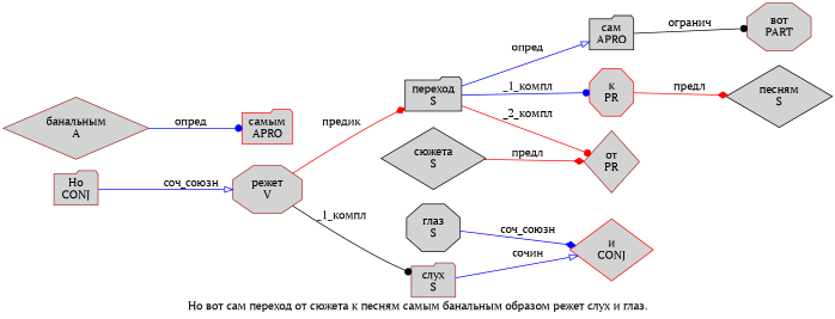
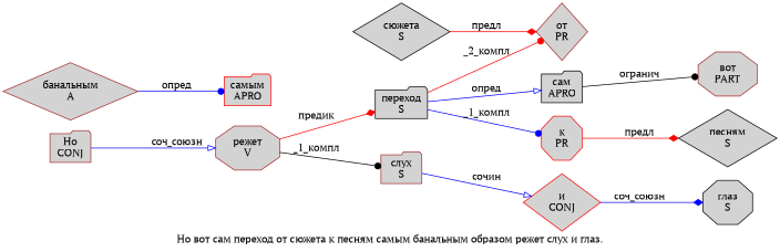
  digraph {
    fontname="PT Serif"
    label="Но вот сам переход от сюжета к песням самым банальным образом режет слух и глаз."
    rankdir=LR
    node [color=brown fillcolor=lightgray fontname="PT Serif" penwidth=1 shape=folder style=filled]
    edge [arrowhead=dot color=blue fontname="PT Serif"]
    n1 [label="Но\nCONJ"]
    n2 [label="режет\nV" shape=octagon]
    n3 [color=black label="переход\nS"]
    n4 [label="слух\nS"]
    n5 [label="вот\nPART" shape=octagon]
    n6 [color=black label="сам\nAPRO"]
    n7 [label="от\nPR" shape=diamond]
    n8 [color=red label="к\nPR" shape=octagon]
    n9 [color=black label="песням\nS" shape=diamond]
    n10 [color=black label="сюжета\nS" shape=diamond]
    n11 [color=red label="самым\nAPRO"]
    n12 [label="банальным\nA" shape=diamond]
    n13 [color=red label="и\nCONJ" shape=diamond]
    n14 [color=black label="глаз\nS" shape=octagon]
    n1 -> n2 [arrowhead=onormal label="соч_союзн"]
    n2 -> n3 [arrowhead=diamond color=red label="предик"]
    n2 -> n4 [color=black label="_1_компл"]
    n3 -> n6 [arrowhead=onormal label="опред"]
    n3 -> n7 [color=red label="_2_компл"]
    n3 -> n8 [label="_1_компл"]
    n4 -> n13 [arrowhead=onormal label="сочин"]
    n6 -> n5 [color=black label="огранич"]
    n8 -> n9 [arrowhead=diamond color=red label="предл"]
    n10 -> n7 [arrowhead=diamond color=red label="предл"]
    n12 -> n11 [label="опред"]
-   n14 -> n13 [arrowhead=diamond label="соч_союзн"]
+   n13 -> n14 [arrowhead=diamond label="соч_союзн"]
  }
